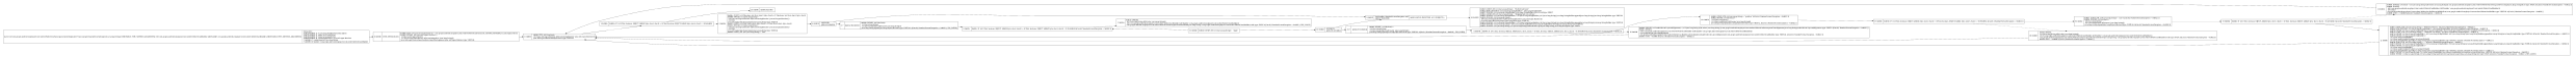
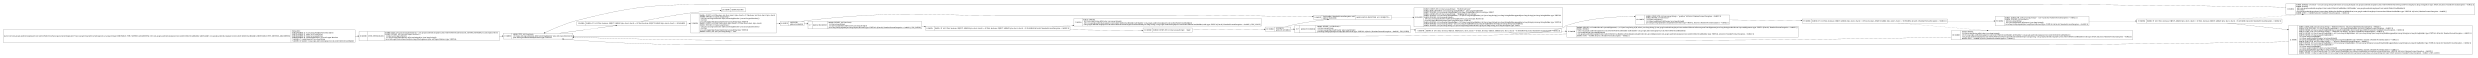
  digraph {
    fontname="Noto Serif"
    rankdir=LR
    node [fontname="Noto Serif" shape=record]
    edge [fontname="Noto Serif"]
    n1 [label="{0\:\ 0x0000|MTH_ENTER_BLOCK\l|0x0000: SGET  (r4 I:java.util.regex.Pattern) =  com.google.android.exoplayer2.text.webvtt.WebvttCueParser.CUE_SETTING_PATTERN java.util.regex.Pattern \l0x0002: INVOKE  (r0 I:java.util.regex.Matcher) = \l  (r4 I:java.util.regex.Pattern)\l  (r7 I:java.lang.CharSequence A[D('cueSettingsList' java.lang.String)])\l java.util.regex.Pattern.matcher(java.lang.CharSequence):java.util.regex.Matcher type: VIRTUAL \l}"]
    n2 [label="{1\:\ 0x0006|0x0006: TYPE  (r4 I:boolean) = \l  (r0 I:java.util.regex.Matcher A[D('cueSettingMatcher' java.util.regex.Matcher)])\l java.util.regex.Matcher.find():boolean type: VIRTUAL \l}"]
    n3 [label="{2\:\ 0x000a|0x000a: IF  (r4 I:?[int, boolean, OBJECT, ARRAY, byte, short, char]) == (0 ?[int, boolean, OBJECT, ARRAY, byte, short, char])  \-\> B:24:0x0090 \l}"]
    n4 [label="{3\:\ 0x000c|0x000c: CONST  (r4 I:?[boolean, int, float, short, byte, char]) = (1 ?[boolean, int, float, short, byte, char]) \l0x000d: INVOKE  (r2 I:java.lang.String) = \l  (r0 I:java.util.regex.Matcher A[D('cueSettingMatcher' java.util.regex.Matcher)])\l  (r4 I:int)\l java.util.regex.Matcher.group(int):java.lang.String type: VIRTUAL \l0x0011: CONST  (r4 I:?[int, float, short, byte, char]) = (2 ?[int, float, short, byte, char]) \l0x0012: INVOKE  (r3 I:java.lang.String) = \l  (r0 I:java.util.regex.Matcher A[D('cueSettingMatcher' java.util.regex.Matcher)])\l  (r4 I:int)\l java.util.regex.Matcher.group(int):java.lang.String type: VIRTUAL \l0x0016: CONST_STR  (r4 I:java.lang.String) =  \"line\" \l}"]
    n5 [label="{24\:\ 0x0090|0x0090: RETURN   \l}"]
    n6 [label="{4\:\ 0x0018|SYNTHETIC\lSplitter:B:4:0x0018\l}"]
    n7 [label="{5\:\ ?|Splitter:B:4:0x0018\l|0x0018: INVOKE  (r4 I:boolean) = \l  (r4 I:java.lang.String)\l  (r2 I:java.lang.Object A[D('name' java.lang.String)])\l java.lang.String.equals(java.lang.Object):boolean type: VIRTUAL A[Catch:\{ NumberFormatException \-\> 0x0022 \}, TRY_ENTER]\l}"]
    n8 [label="{9\:\ 0x0022|ExcHandler: NumberFormatException null\lSplitter:B:4:0x0018\l|0x0022: MOVE_EXCEPTION  (r1 I:?[OBJECT]) =  \l}"]
    n9 [label="{6\:\ 0x001c|0x001c: IF  (r4 I:?[int, boolean, OBJECT, ARRAY, byte, short, char]) == (0 ?[int, boolean, OBJECT, ARRAY, byte, short, char])  \-\> B:11:0x0040 A[Catch:\{ NumberFormatException \-\> 0x0022 \}]\l}"]
    n10 [label="{10\:\ 0x0023|0x0023: CONST_STR  (r4 I:java.lang.String) =  \"WebvttCueParser\" \l0x0025: NEW_INSTANCE  (r5 I:java.lang.StringBuilder) =  java.lang.StringBuilder \l0x0027: INVOKE  (r5 I:java.lang.StringBuilder) java.lang.StringBuilder.\<init\>():void type: DIRECT \l0x002a: CONST_STR  (r6 I:java.lang.String) =  \"Skipping bad cue setting: \" \l0x002c: INVOKE  (r5 I:java.lang.StringBuilder) = (r5 I:java.lang.StringBuilder), (r6 I:java.lang.String) java.lang.StringBuilder.append(java.lang.String):java.lang.StringBuilder type: VIRTUAL \l0x0030: INVOKE  (r6 I:java.lang.String) = \l  (r0 I:java.util.regex.Matcher A[D('cueSettingMatcher' java.util.regex.Matcher)])\l java.util.regex.Matcher.group():java.lang.String type: VIRTUAL \l0x0034: INVOKE  (r5 I:java.lang.StringBuilder) = (r5 I:java.lang.StringBuilder), (r6 I:java.lang.String) java.lang.StringBuilder.append(java.lang.String):java.lang.StringBuilder type: VIRTUAL \l0x0038: INVOKE  (r5 I:java.lang.String) = (r5 I:java.lang.StringBuilder) java.lang.StringBuilder.toString():java.lang.String type: VIRTUAL \l0x003c: INVOKE  (r4 I:java.lang.String), (r5 I:java.lang.String) android.util.Log.w(java.lang.String, java.lang.String):int type: STATIC \l}"]
    n11 [label="{7\:\ 0x001e|0x401e: INVOKE  \l  (r3 I:java.lang.String A[D('value' java.lang.String)])\l  (r8 I:com.google.android.exoplayer2.text.webvtt.WebvttCue$Builder A[D('builder' com.google.android.exoplayer2.text.webvtt.WebvttCue$Builder)])\l com.google.android.exoplayer2.text.webvtt.WebvttCueParser.parseLineAttribute(java.lang.String, com.google.android.exoplayer2.text.webvtt.WebvttCue$Builder):void type: STATIC A[Catch:\{ NumberFormatException \-\> 0x0022 \}, TRY_LEAVE]\l}"]
    n12 [label="{11\:\ 0x0040|0x0040: CONST_STR  (r4 I:java.lang.String) =  \"align\" \l}"]
    n13 [label="{12\:\ 0x0042|SYNTHETIC\lSplitter:B:12:0x0042\l}"]
    n14 [label="{13\:\ ?|Splitter:B:12:0x0042\l|0x0042: INVOKE  (r4 I:boolean) = \l  (r4 I:java.lang.String)\l  (r2 I:java.lang.Object A[D('name' java.lang.String)])\l java.lang.String.equals(java.lang.Object):boolean type: VIRTUAL A[Catch:\{ NumberFormatException \-\> 0x0022 \}, TRY_ENTER]\l}"]
    n15 [label="{14\:\ 0x0046|0x0046: IF  (r4 I:?[int, boolean, OBJECT, ARRAY, byte, short, char]) == (0 ?[int, boolean, OBJECT, ARRAY, byte, short, char])  \-\> B:16:0x0050 A[Catch:\{ NumberFormatException \-\> 0x0022 \}]\l}"]
    n16 [label="{15\:\ 0x0048|0x0048: INVOKE  (r4 I:android.text.Layout$Alignment) = (r3 I:java.lang.String A[D('value' java.lang.String)]) com.google.android.exoplayer2.text.webvtt.WebvttCueParser.parseTextAlignment(java.lang.String):android.text.Layout$Alignment type: STATIC A[Catch:\{ NumberFormatException \-\> 0x0022 \}]\l0x004c: INVOKE  \l  (r8 I:com.google.android.exoplayer2.text.webvtt.WebvttCue$Builder A[D('builder' com.google.android.exoplayer2.text.webvtt.WebvttCue$Builder)])\l  (r4 I:android.text.Layout$Alignment)\l com.google.android.exoplayer2.text.webvtt.WebvttCue.Builder.setTextAlignment(android.text.Layout$Alignment):com.google.android.exoplayer2.text.webvtt.WebvttCue$Builder type: VIRTUAL A[Catch:\{ NumberFormatException \-\> 0x0022 \}]\l0x004f: GOTO  \-\> 0x0006 A[Catch:\{ NumberFormatException \-\> 0x0022 \}]\l}"]
    n17 [label="{16\:\ 0x0050|0x0050: CONST_STR  (r4 I:java.lang.String) =  \"position\" A[Catch:\{ NumberFormatException \-\> 0x0022 \}]\l0x0052: INVOKE  (r4 I:boolean) = \l  (r4 I:java.lang.String)\l  (r2 I:java.lang.Object A[D('name' java.lang.String)])\l java.lang.String.equals(java.lang.Object):boolean type: VIRTUAL A[Catch:\{ NumberFormatException \-\> 0x0022 \}]\l}"]
    n18 [label="{17\:\ 0x0056|0x0056: IF  (r4 I:?[int, boolean, OBJECT, ARRAY, byte, short, char]) == (0 ?[int, boolean, OBJECT, ARRAY, byte, short, char])  \-\> B:19:0x005c A[Catch:\{ NumberFormatException \-\> 0x0022 \}]\l}"]
    n19 [label="{18\:\ 0x0058|0x0058: INVOKE  \l  (r3 I:java.lang.String A[D('value' java.lang.String)])\l  (r8 I:com.google.android.exoplayer2.text.webvtt.WebvttCue$Builder A[D('builder' com.google.android.exoplayer2.text.webvtt.WebvttCue$Builder)])\l com.google.android.exoplayer2.text.webvtt.WebvttCueParser.parsePositionAttribute(java.lang.String, com.google.android.exoplayer2.text.webvtt.WebvttCue$Builder):void type: STATIC A[Catch:\{ NumberFormatException \-\> 0x0022 \}]\l0x005b: GOTO  \-\> 0x0006 A[Catch:\{ NumberFormatException \-\> 0x0022 \}]\l}"]
    n20 [label="{19\:\ 0x005c|0x005c: CONST_STR  (r4 I:java.lang.String) =  \"size\" A[Catch:\{ NumberFormatException \-\> 0x0022 \}]\l0x005e: INVOKE  (r4 I:boolean) = \l  (r4 I:java.lang.String)\l  (r2 I:java.lang.Object A[D('name' java.lang.String)])\l java.lang.String.equals(java.lang.Object):boolean type: VIRTUAL A[Catch:\{ NumberFormatException \-\> 0x0022 \}]\l}"]
    n21 [label="{20\:\ 0x0062|0x0062: IF  (r4 I:?[int, boolean, OBJECT, ARRAY, byte, short, char]) == (0 ?[int, boolean, OBJECT, ARRAY, byte, short, char])  \-\> B:22:0x006c A[Catch:\{ NumberFormatException \-\> 0x0022 \}]\l}"]
    n22 [label="{21\:\ 0x0064|0x0064: INVOKE  (r4 I:float) = (r3 I:java.lang.String A[D('value' java.lang.String)]) com.google.android.exoplayer2.text.webvtt.WebvttParserUtil.parsePercentage(java.lang.String):float type: STATIC A[Catch:\{ NumberFormatException \-\> 0x0022 \}]\l0x0068: INVOKE  \l  (r8 I:com.google.android.exoplayer2.text.webvtt.WebvttCue$Builder A[D('builder' com.google.android.exoplayer2.text.webvtt.WebvttCue$Builder)])\l  (r4 I:float)\l com.google.android.exoplayer2.text.webvtt.WebvttCue.Builder.setWidth(float):com.google.android.exoplayer2.text.webvtt.WebvttCue$Builder type: VIRTUAL A[Catch:\{ NumberFormatException \-\> 0x0022 \}]\l0x006b: GOTO  \-\> 0x0006 A[Catch:\{ NumberFormatException \-\> 0x0022 \}]\l}"]
    n23 [label="{22\:\ 0x006c|0x006c: CONST_STR  (r4 I:java.lang.String) =  \"WebvttCueParser\" A[Catch:\{ NumberFormatException \-\> 0x0022 \}]\l0x006e: NEW_INSTANCE  (r5 I:java.lang.StringBuilder) =  java.lang.StringBuilder A[Catch:\{ NumberFormatException \-\> 0x0022 \}]\l0x0070: INVOKE  (r5 I:java.lang.StringBuilder) java.lang.StringBuilder.\<init\>():void type: DIRECT A[Catch:\{ NumberFormatException \-\> 0x0022 \}]\l0x0073: CONST_STR  (r6 I:java.lang.String) =  \"Unknown cue setting \" A[Catch:\{ NumberFormatException \-\> 0x0022 \}]\l0x0075: INVOKE  (r5 I:java.lang.StringBuilder) = (r5 I:java.lang.StringBuilder), (r6 I:java.lang.String) java.lang.StringBuilder.append(java.lang.String):java.lang.StringBuilder type: VIRTUAL A[Catch:\{ NumberFormatException \-\> 0x0022 \}]\l0x0079: INVOKE  (r5 I:java.lang.StringBuilder) = \l  (r5 I:java.lang.StringBuilder)\l  (r2 I:java.lang.String A[D('name' java.lang.String)])\l java.lang.StringBuilder.append(java.lang.String):java.lang.StringBuilder type: VIRTUAL A[Catch:\{ NumberFormatException \-\> 0x0022 \}]\l0x007d: CONST_STR  (r6 I:java.lang.String) =  \":\" A[Catch:\{ NumberFormatException \-\> 0x0022 \}]\l0x007f: INVOKE  (r5 I:java.lang.StringBuilder) = (r5 I:java.lang.StringBuilder), (r6 I:java.lang.String) java.lang.StringBuilder.append(java.lang.String):java.lang.StringBuilder type: VIRTUAL A[Catch:\{ NumberFormatException \-\> 0x0022 \}]\l0x0083: INVOKE  (r5 I:java.lang.StringBuilder) = \l  (r5 I:java.lang.StringBuilder)\l  (r3 I:java.lang.String A[D('value' java.lang.String)])\l java.lang.StringBuilder.append(java.lang.String):java.lang.StringBuilder type: VIRTUAL A[Catch:\{ NumberFormatException \-\> 0x0022 \}]\l0x0087: INVOKE  (r5 I:java.lang.String) = (r5 I:java.lang.StringBuilder) java.lang.StringBuilder.toString():java.lang.String type: VIRTUAL A[Catch:\{ NumberFormatException \-\> 0x0022 \}]\l0x008b: INVOKE  (r4 I:java.lang.String), (r5 I:java.lang.String) android.util.Log.w(java.lang.String, java.lang.String):int type: STATIC A[Catch:\{ NumberFormatException \-\> 0x0022 \}, TRY_LEAVE]\l}"]
    n24 [label="{static void com.google.android.exoplayer2.text.webvtt.WebvttCueParser.parseCueSettingsList((r7 I:java.lang.String A[D('cueSettingsList' java.lang.String), IMMUTABLE_TYPE, METHOD_ARGUMENT]), (r8 I:com.google.android.exoplayer2.text.webvtt.WebvttCue$Builder A[D('builder' com.google.android.exoplayer2.text.webvtt.WebvttCue$Builder), IMMUTABLE_TYPE, METHOD_ARGUMENT]))  | Debug Info:\l  0x0023\-0x0040: r1 'e' java.lang.NumberFormatException\l  0x0011\-0x0090: r2 'name' java.lang.String\l  0x0016\-0x0090: r3 'value' java.lang.String\l  0x0006\-0x0090: r0 'cueSettingMatcher' java.util.regex.Matcher\l  ?\-0x0090: r7 'cueSettingsList' java.lang.String\l  ?\-0x0090: r8 'builder' com.google.android.exoplayer2.text.webvtt.WebvttCue$Builder\l}"]
    n1 -> n2
    n2 -> n3
    n3 -> n4 [style=dashed]
    n3 -> n5
    n4 -> n6
    n6 -> n7
    n6 -> n8
    n7 -> n9
    n8 -> n10
    n9 -> n11 [style=dashed]
-   n12 -> n9
+   n9 -> n12
    n12 -> n13
    n13 -> n8
    n13 -> n14
    n14 -> n15
    n15 -> n16 [style=dashed]
    n15 -> n17
    n16 -> n2
    n17 -> n18
    n18 -> n19 [style=dashed]
    n18 -> n20
    n19 -> n2
    n20 -> n21
    n21 -> n22 [style=dashed]
    n21 -> n23
    n22 -> n2
    n23 -> n2
    n24 -> n1
  }
